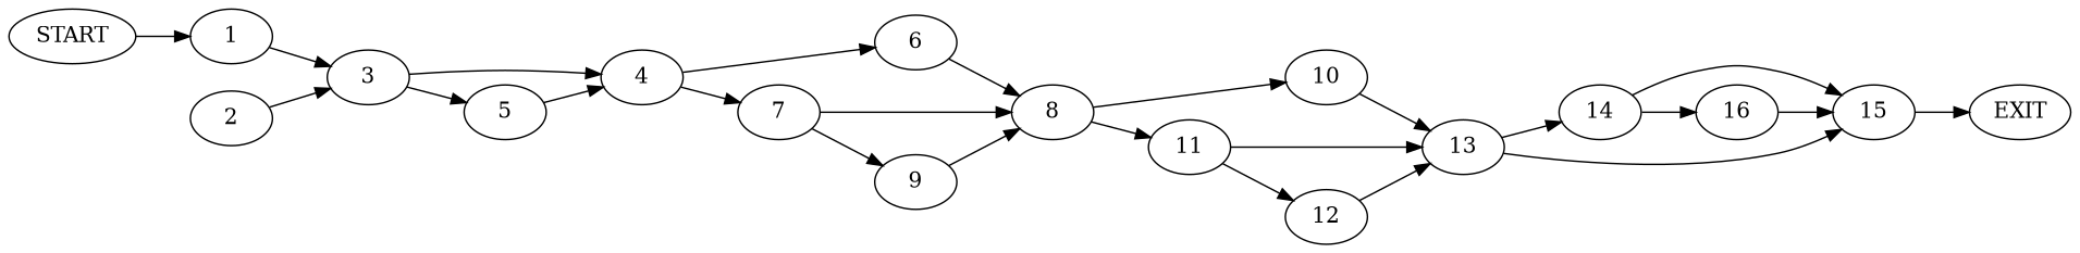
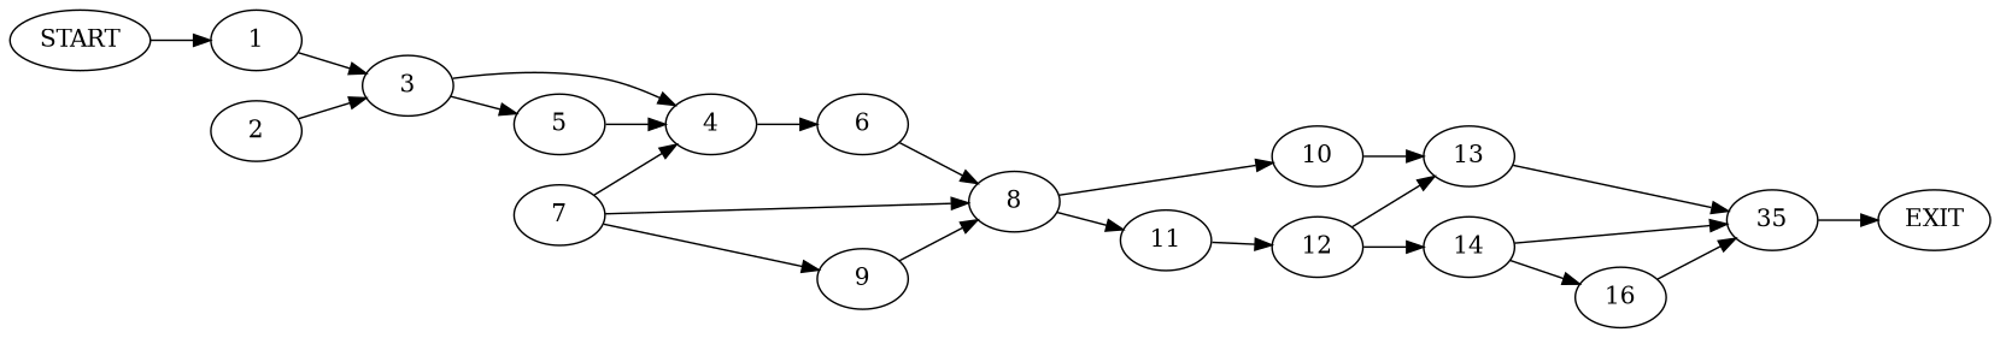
  digraph {
    rankdir=LR
    n1 [label=START]
    1
    3
    n4 [label=EXIT]
    2
    4
    5
    6
    7
    8
    9
    10
    11
    13
    12
    14
-   15
+   15 [label=35]
    16
    n1 -> 1
    1 -> 3
    3 -> 4
    3 -> 5
    2 -> 3
    4 -> 6
-   4 -> 7
+   7 -> 4
    5 -> 4
    6 -> 8
    7 -> 8
    7 -> 9
    8 -> 10
    8 -> 11
    9 -> 8
    10 -> 13
-   11 -> 13
    11 -> 12
-   13 -> 14
+   12 -> 14
    13 -> 15
    12 -> 13
    14 -> 15
    14 -> 16
    15 -> n4
    16 -> 15
  }
